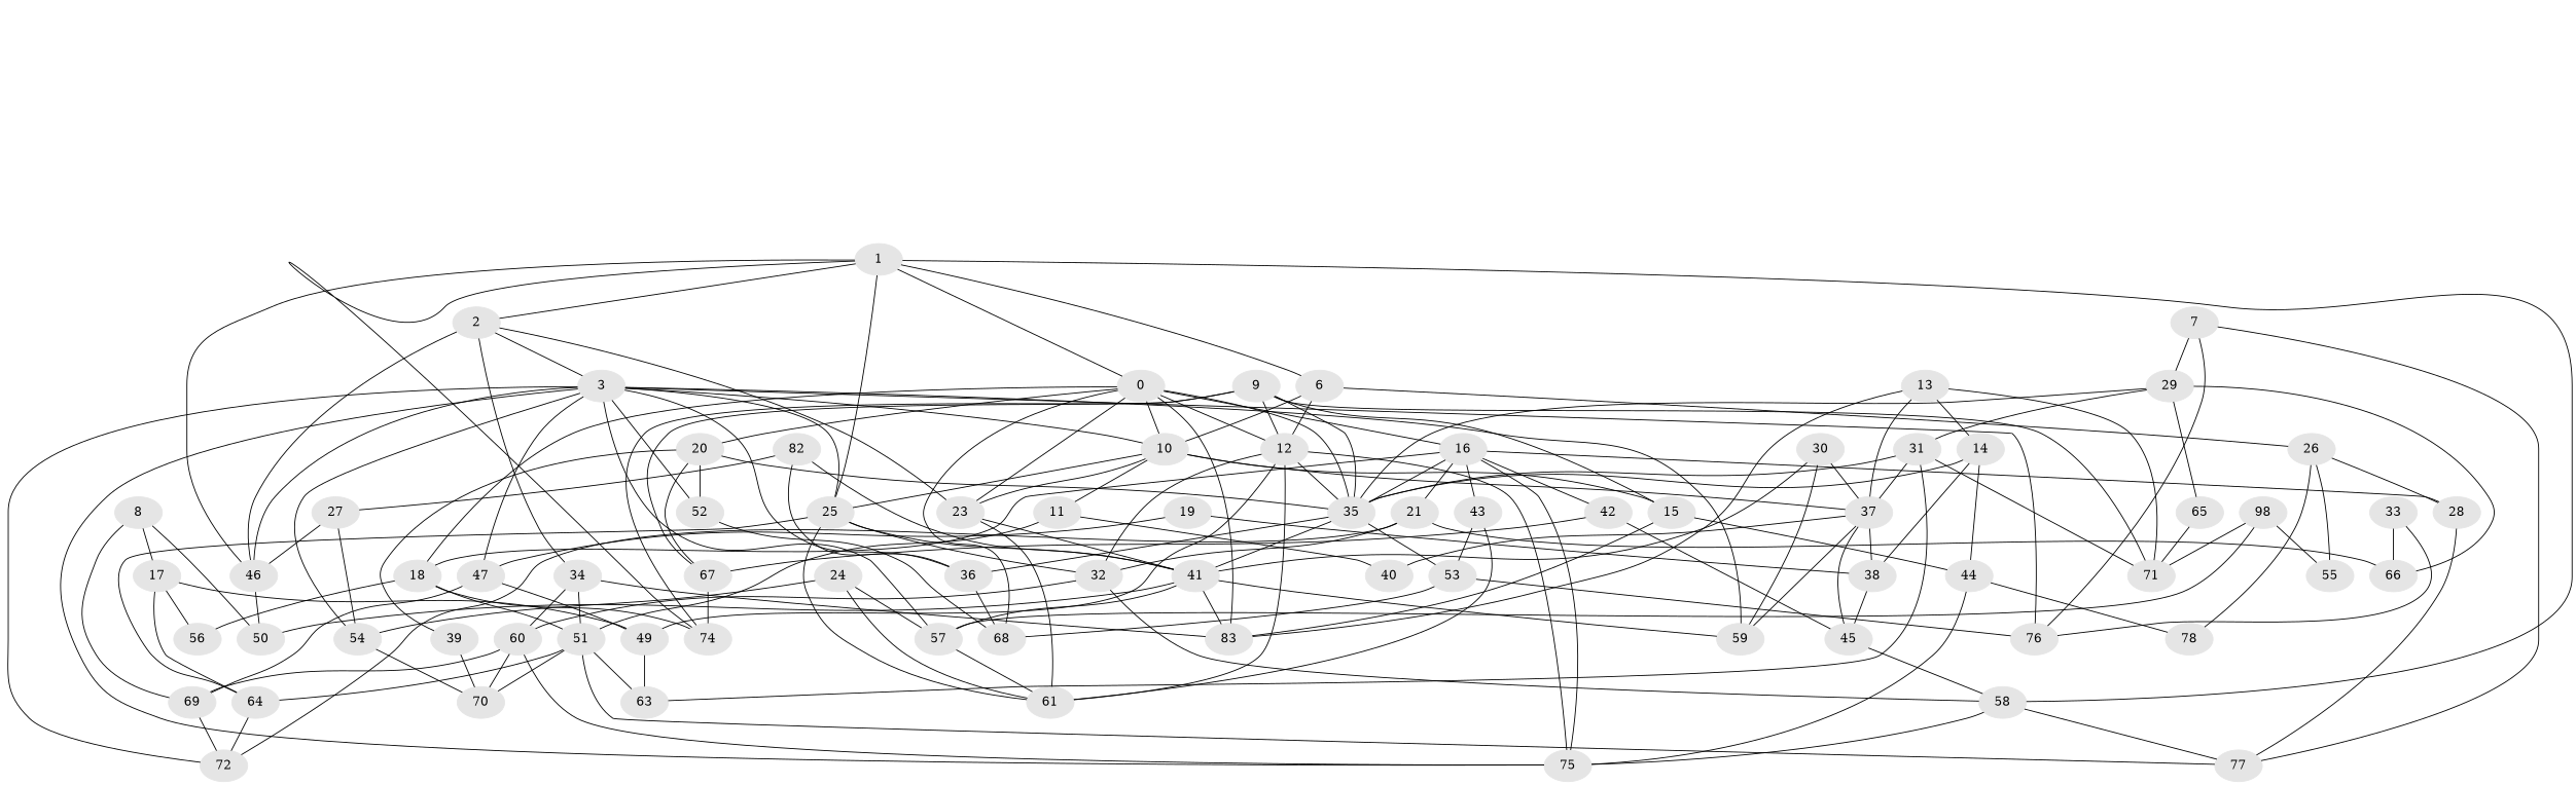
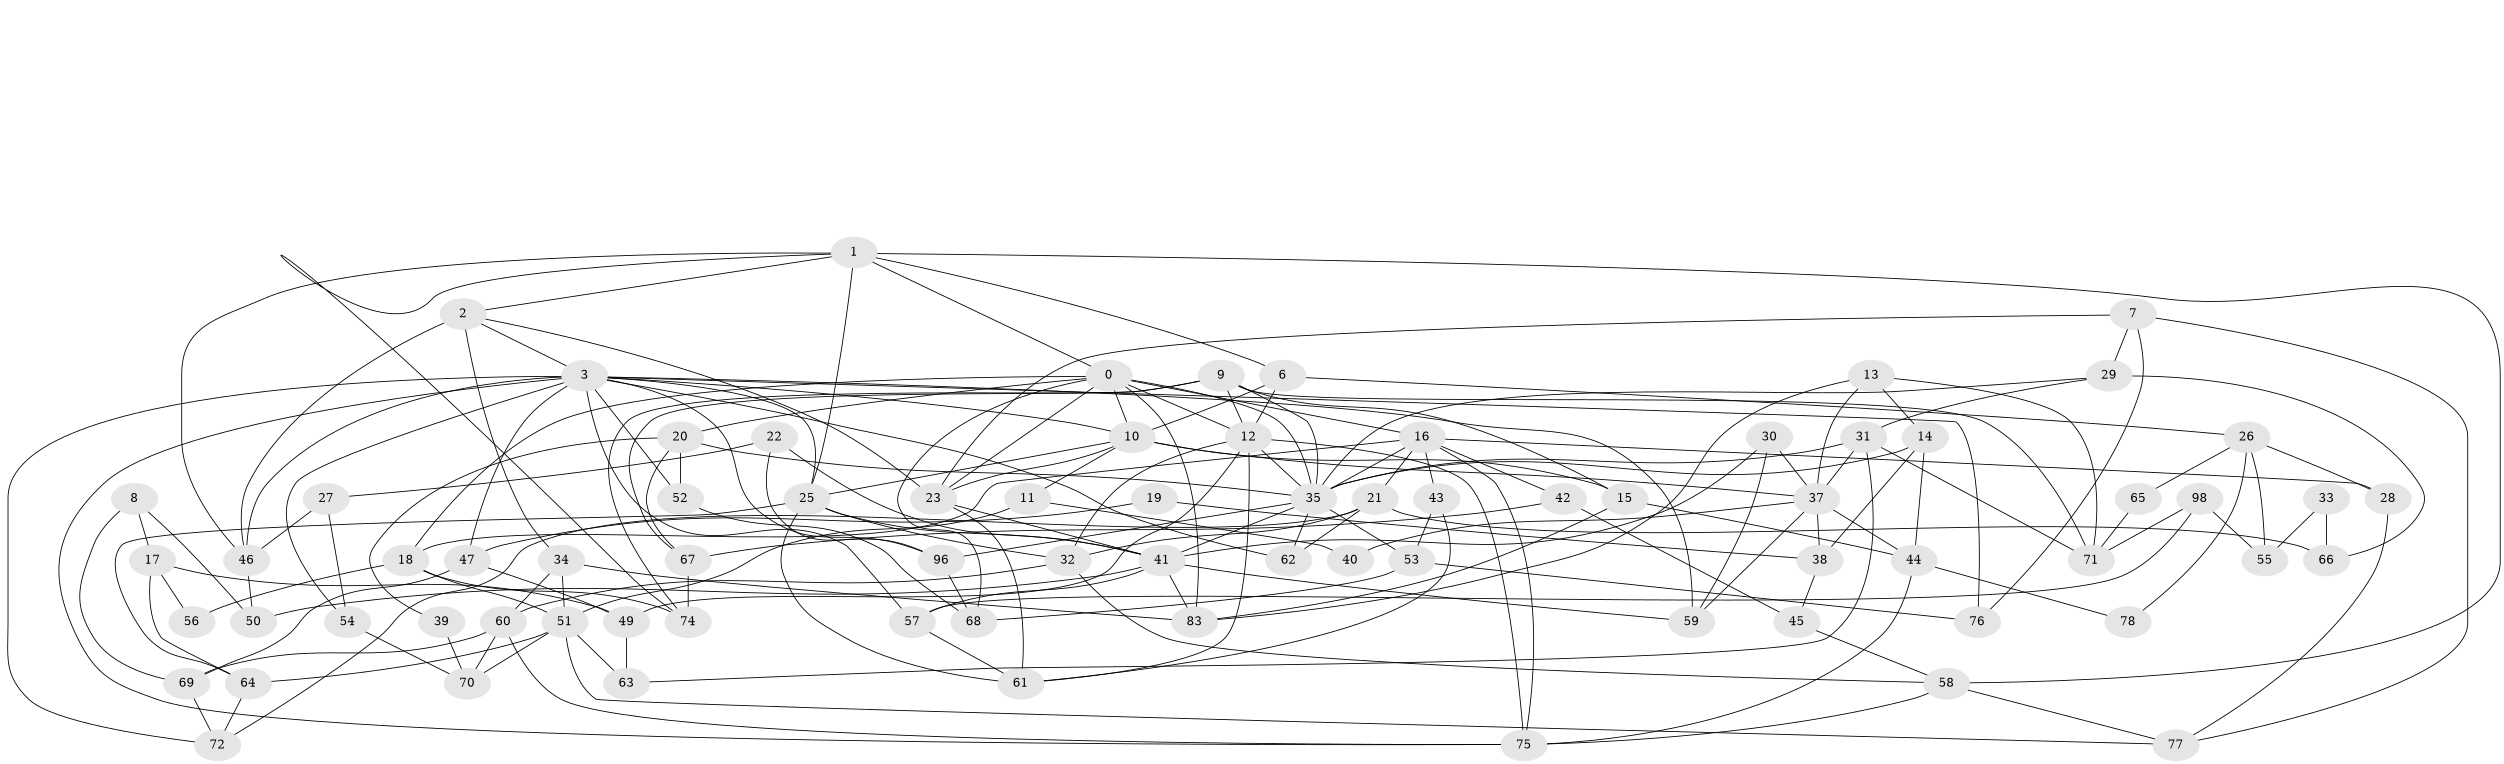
  graph {
    node [color=gray90 style=filled]
    edge [weight=1.0]
    1
    2
    n3 [label=0]
    6
    25
    46
    58
    74
    3
    23
    34
    10
    12
    16
    18
    20
    35
    68
    n19 [label=83]
    26
    32
    61
    64
    41
    50
    75
    77
-   36
+   36 [label=96]
    47
    52
    54
    57
    59
+   62
    72
    76
    51
    60
    15
    11
    37
    69
    49
    70
    38
    45
    21
    28
    42
    43
    56
    67
    39
    53
    78
    55
    7
    29
    66
    31
    65
    8
    17
    9
    71
    44
    40
    63
    13
    14
    19
-   22 [label=82]
+   22
    27
-   24
    30
    33
    n77 [label=98]
    1 -- 2
    1 -- n3
    1 -- 6
    1 -- 25
    1 -- 46
    1 -- 58
    1 -- 74
    2 -- 46
    2 -- 3
    2 -- 23
    2 -- 34 [weight=2.0]
    n3 -- 23
    n3 -- 10
    n3 -- 12
    n3 -- 16
    n3 -- 18
    n3 -- 20
    n3 -- 35
    n3 -- 68
    n3 -- n19
    6 -- 10
    6 -- 12
    6 -- 26
    25 -- 32
    25 -- 61
    25 -- 64
    25 -- 41
    46 -- 50
    58 -- 75
    58 -- 77
    3 -- 25
    3 -- 46
    3 -- 10
    3 -- 75
    3 -- 36
    3 -- 47
    3 -- 52
    3 -- 54
    3 -- 57
    3 -- 59
+   3 -- 62
    3 -- 72
    3 -- 76
    23 -- 61
    23 -- 41
    34 -- n19
    34 -- 51
    34 -- 60
    10 -- 25 [weight=2.0]
    10 -- 23
    10 -- 15
    10 -- 11
    10 -- 37
    12 -- 35
    12 -- 32
    12 -- 61 [weight=2.0]
    12 -- 75
    12 -- 49
    16 -- 18
    16 -- 35
    16 -- 75
    16 -- 21
    16 -- 28
    16 -- 42
    16 -- 43
    18 -- 74
    18 -- 51
    18 -- 56
    20 -- 35
    20 -- 52
    20 -- 67
    20 -- 39
    35 -- 41
    35 -- 36
+   35 -- 62
    35 -- 53
    26 -- 28
    26 -- 78
    26 -- 55
    32 -- 58
    32 -- 60
    64 -- 72
    41 -- n19
    41 -- 50
    41 -- 57
    41 -- 59
    36 -- 68
    47 -- 69
    47 -- 49
    52 -- 68
    54 -- 70
    57 -- 61
    51 -- 64
    51 -- 77
    51 -- 70
    51 -- 63
    60 -- 75
    60 -- 69
    60 -- 70
    15 -- n19
    15 -- 44
    11 -- 51
    11 -- 40
    37 -- 59
    37 -- 38
-   37 -- 45
+   37 -- 44
    37 -- 40
    69 -- 72
    49 -- 63
    38 -- 45
    45 -- 58
    21 -- 32
+   21 -- 62
    21 -- 72
    21 -- 66
    28 -- 77
    42 -- 45
    42 -- 67
    43 -- 61
    43 -- 53
    67 -- 74
    39 -- 70
    53 -- 68
    53 -- 76
+   7 -- 23
    7 -- 77
    7 -- 76
    7 -- 29
    29 -- 35
    29 -- 66
    29 -- 31
-   29 -- 65
+   26 -- 65
    31 -- 35
    31 -- 37
    31 -- 71
    31 -- 63
    65 -- 71
    8 -- 50
    8 -- 69
    8 -- 17
    17 -- 64
    17 -- 49
    17 -- 56
    9 -- 74
    9 -- 12
    9 -- 35
    9 -- 15
    9 -- 67
    9 -- 71
    44 -- 75
    44 -- 78
    13 -- n19
    13 -- 37
    13 -- 71
    13 -- 14
    14 -- 35
    14 -- 38
    14 -- 44
    19 -- 47
    19 -- 38
    22 -- 41
    22 -- 36
    22 -- 27
    27 -- 46
    27 -- 54
-   24 -- 61
-   24 -- 54
-   24 -- 57
    30 -- 41
    30 -- 59
    30 -- 37
-   33 -- 76
+   33 -- 55
    33 -- 66
    n77 -- 57
    n77 -- 55
    n77 -- 71
  }
